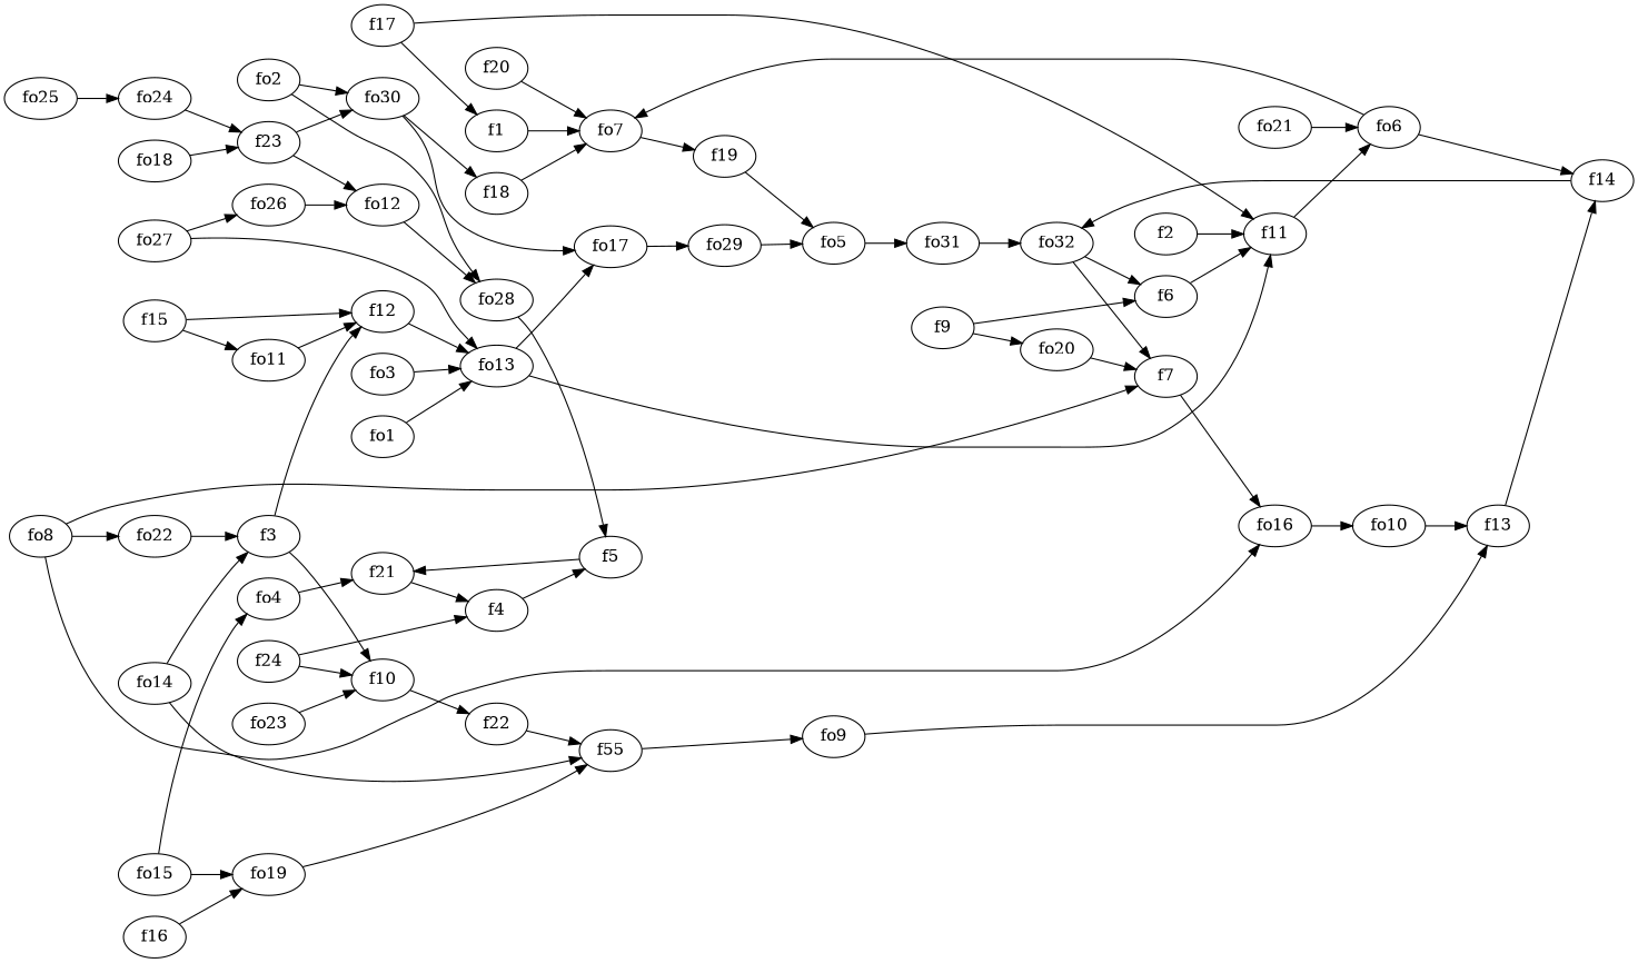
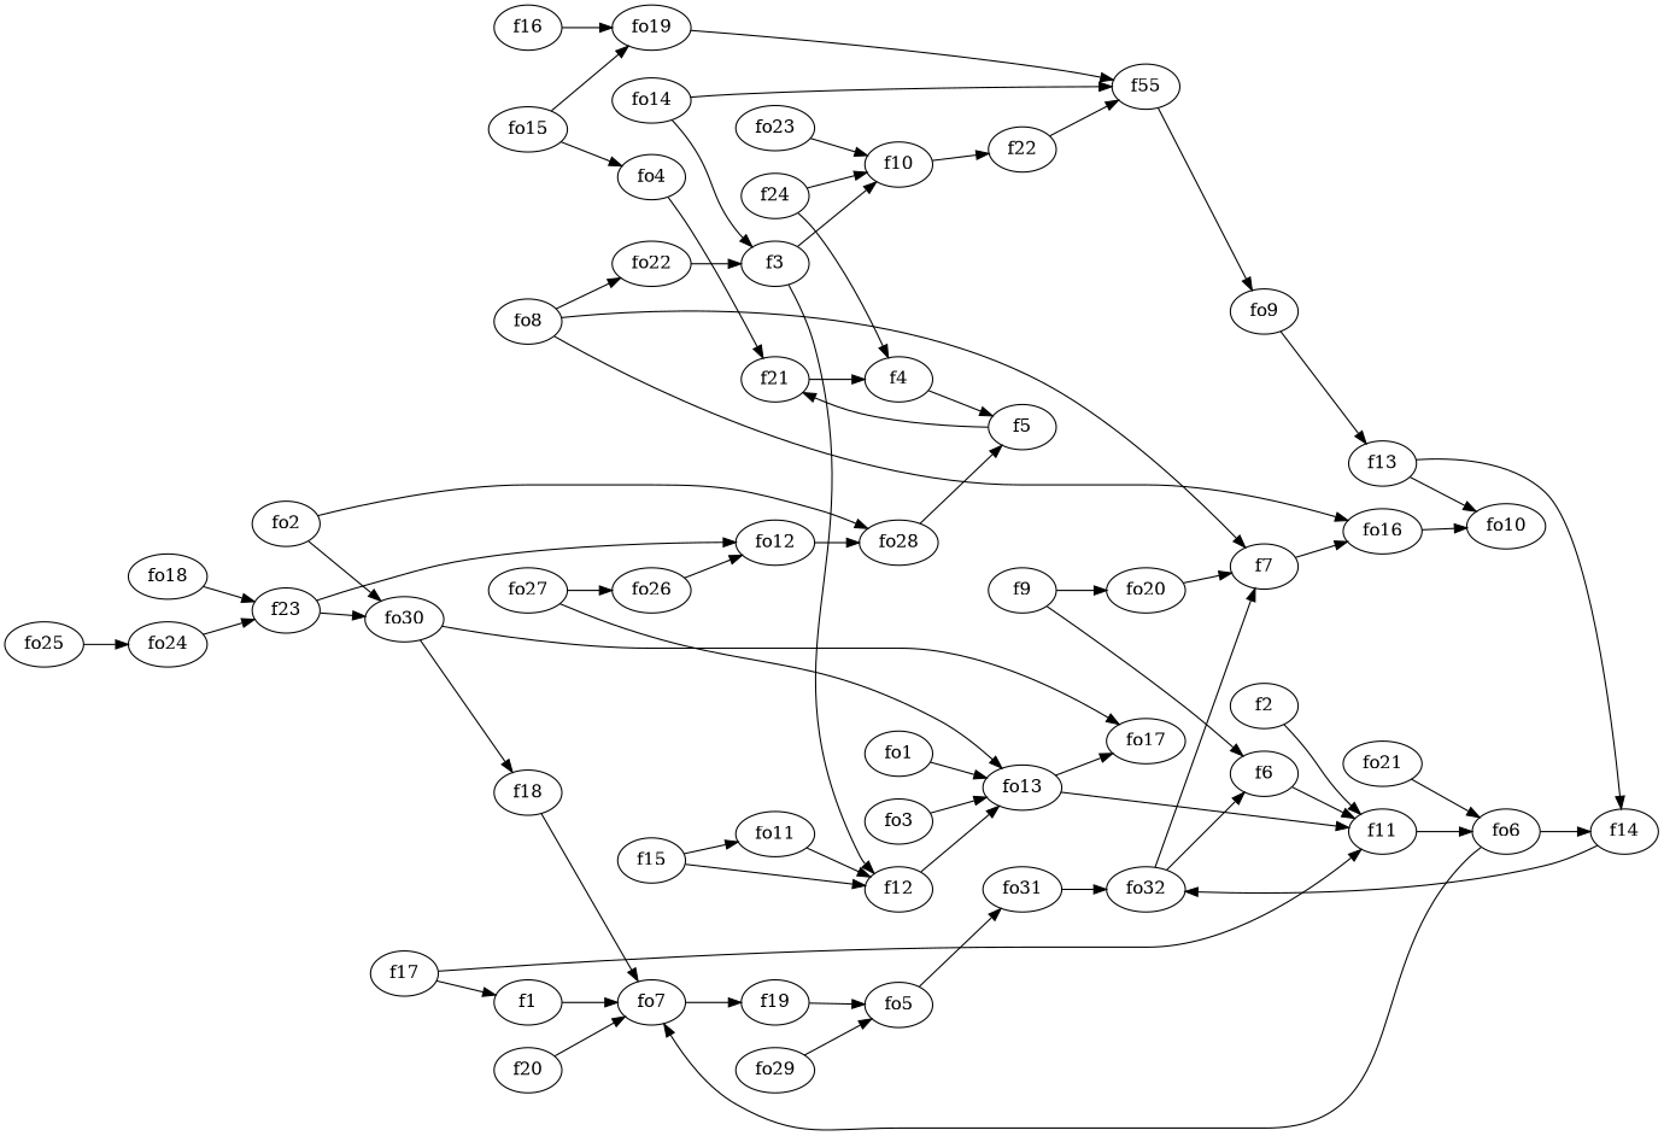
  strict digraph {
    rankdir=LR
    edge [weight=2]
    f1
    fo7
    f19
    f2
    f11
    fo6
    f3
    f10
    f12
    f22
    fo13
    f4
    f5
    f21
    f6
    f7
    fo16
    fo10
    fo15
    fo19
    fo4
    f9
    fo20
    n24 [label=f55]
    f14
    fo17
    f13
    fo32
    f15
    fo11
    f16
    f17
    f18
    fo5
    fo31
    f20
    fo9
    f23
    fo12
    fo30
    fo28
    f24
    fo1
    fo2
    fo3
    fo8
    fo22
    fo29
    fo14
    fo18
    fo21
    fo23
    fo24
    fo25
    fo26
    fo27
    f1 -> fo7
    fo7 -> f19
    f19 -> fo5
    f2 -> f11
    f11 -> fo6
    fo6 -> fo7
    fo6 -> f14
    f3 -> f10
    f3 -> f12
    f10 -> f22
    f12 -> fo13
    f22 -> n24
    fo13 -> f11
    fo13 -> fo17
    f4 -> f5
    f5 -> f21
    f21 -> f4
    f6 -> f11
    f7 -> fo16
    fo16 -> fo10
-   fo10 -> f13
+   f13 -> fo10
    fo15 -> fo19
    fo15 -> fo4
    fo19 -> n24
    fo4 -> f21
    f9 -> f6
    f9 -> fo20
    fo20 -> f7
    n24 -> fo9
    f14 -> fo32
-   fo17 -> fo29
    f13 -> f14
    fo32 -> f6
    fo32 -> f7
    f15 -> f12
    f15 -> fo11
    fo11 -> f12
    f16 -> fo19
    f17 -> f1
    f17 -> f11
    f18 -> fo7
    fo5 -> fo31
    fo31 -> fo32
    f20 -> fo7
    fo9 -> f13
    f23 -> fo12
    f23 -> fo30
    fo12 -> fo28
    fo30 -> fo17
    fo30 -> f18
    fo28 -> f5
    f24 -> f10
    f24 -> f4
    fo1 -> fo13
    fo2 -> fo30
    fo2 -> fo28
    fo3 -> fo13
    fo8 -> f7
    fo8 -> fo16
    fo8 -> fo22
    fo22 -> f3
    fo29 -> fo5
    fo14 -> f3
    fo14 -> n24
    fo18 -> f23
    fo21 -> fo6
    fo23 -> f10
    fo24 -> f23
    fo25 -> fo24
    fo26 -> fo12
    fo27 -> fo13
    fo27 -> fo26
  }
